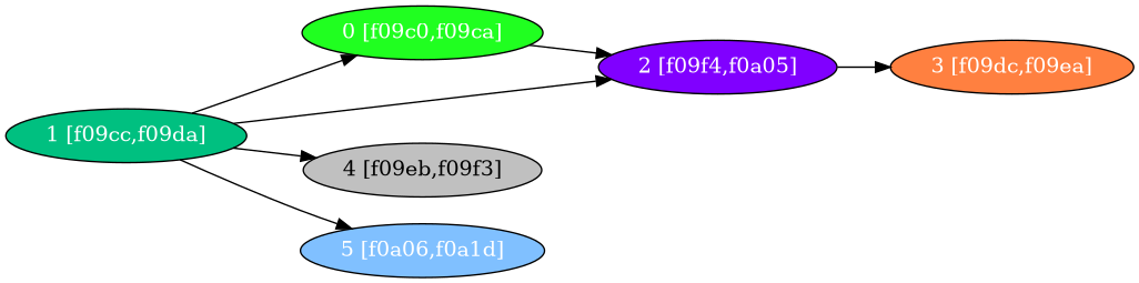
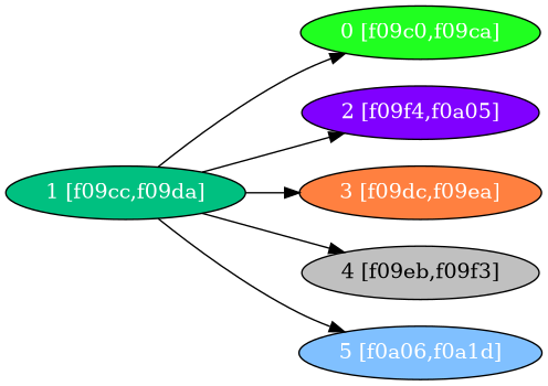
  digraph {
    rankdir=LR
    node [fontcolor="#ffffff" shape=oval style=filled]
    n1 [fillcolor="#20FF20" label="0 [f09c0,f09ca]"]
    n2 [fillcolor="#8000FF" label="2 [f09f4,f0a05]"]
    n3 [fillcolor="#00C080" label="1 [f09cc,f09da]"]
    n4 [fillcolor="#FF8040" label="3 [f09dc,f09ea]"]
    n5 [fillcolor="#C0C0C0" fontcolor="#000000" label="4 [f09eb,f09f3]"]
    n6 [fillcolor="#80C0FF" label="5 [f0a06,f0a1d]"]
-   n1 -> n2
    n3 -> n1
    n3 -> n2
-   n2 -> n4
+   n3 -> n4
    n3 -> n5
    n3 -> n6
  }
